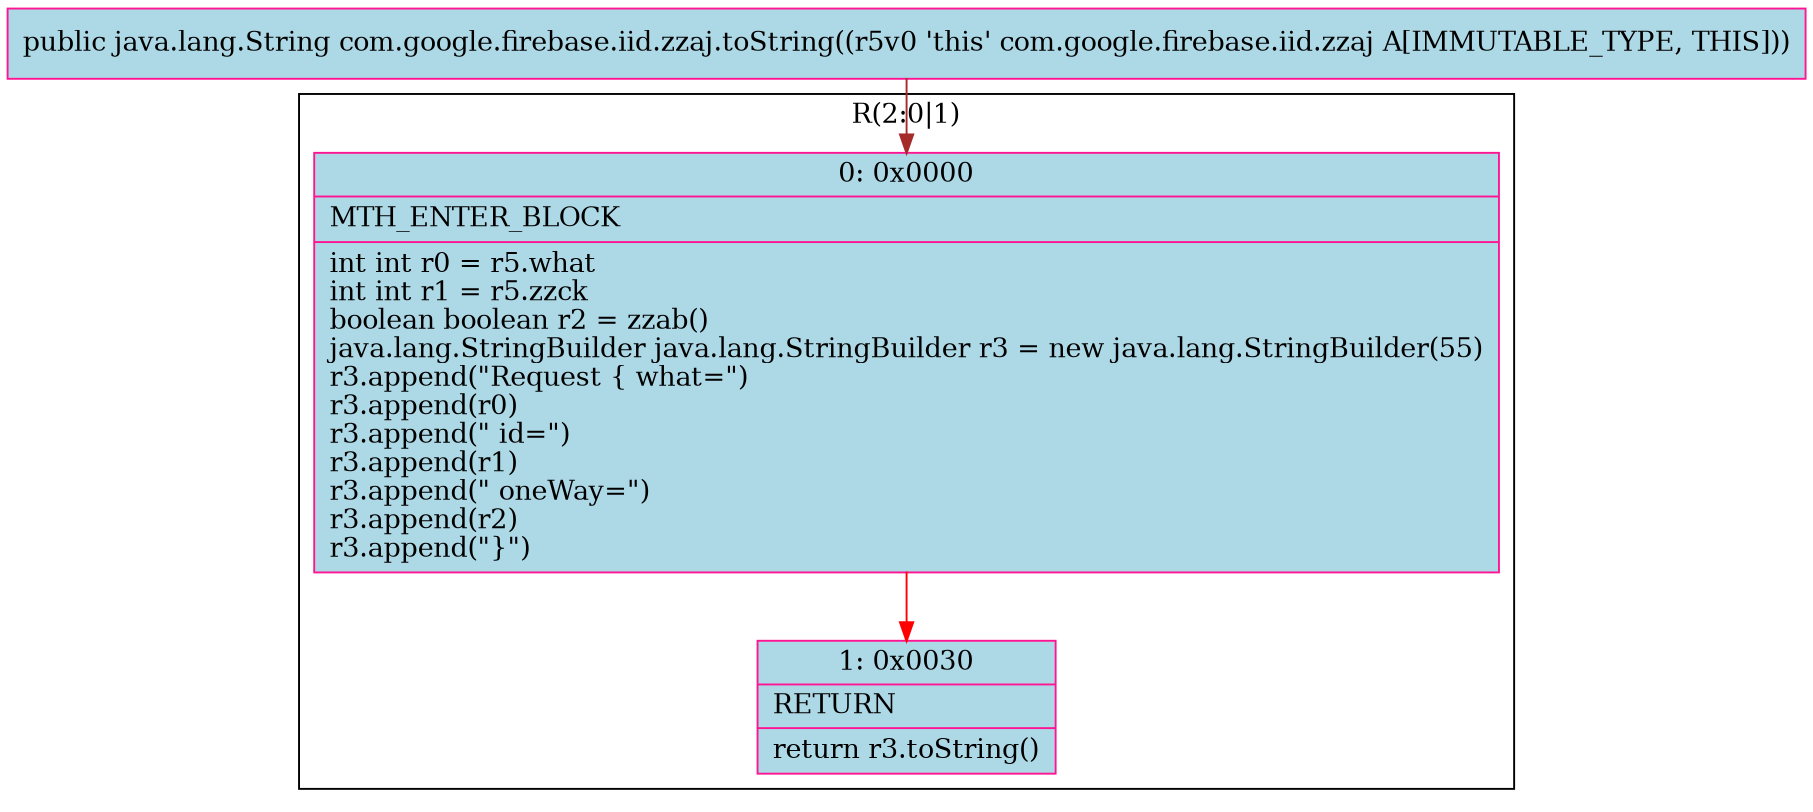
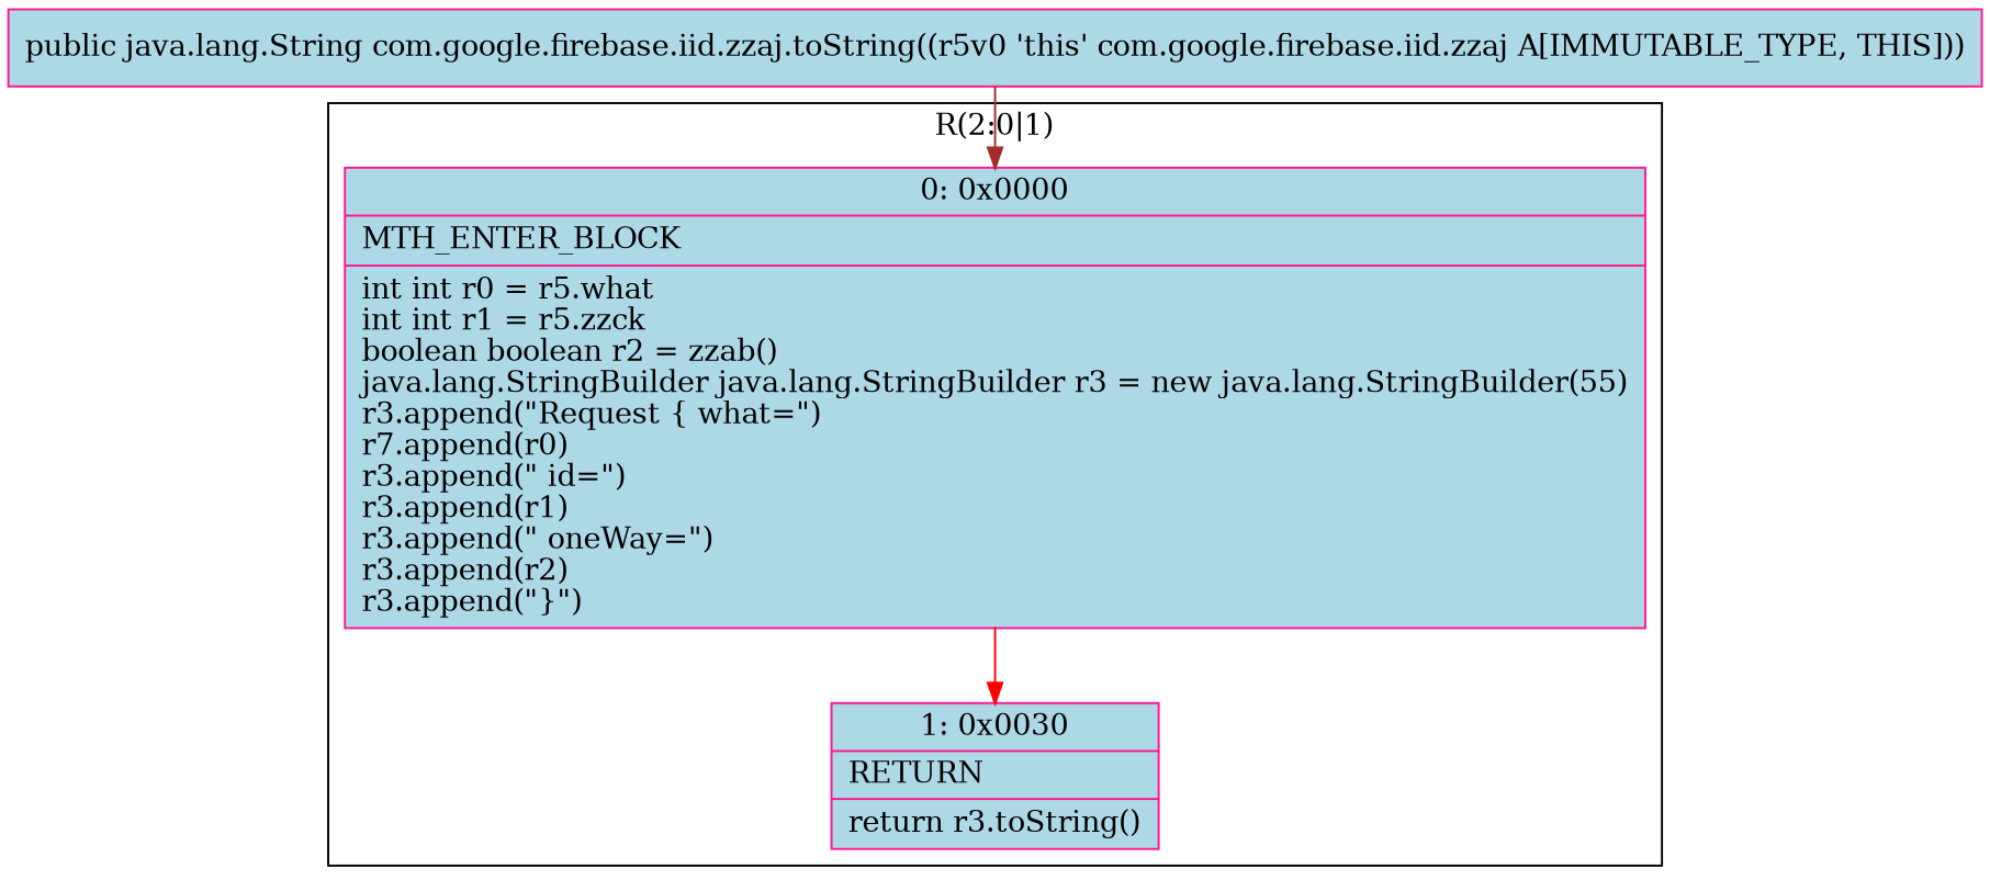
  digraph {
    node [color=deeppink shape=record style=filled fillcolor=lightblue]
-   n1 [label="{0\:\ 0x0000|MTH_ENTER_BLOCK\l|int int r0 = r5.what\lint int r1 = r5.zzck\lboolean boolean r2 = zzab()\ljava.lang.StringBuilder java.lang.StringBuilder r3 = new java.lang.StringBuilder(55)\lr3.append(\"Request \{ what=\")\lr3.append(r0)\lr3.append(\" id=\")\lr3.append(r1)\lr3.append(\" oneWay=\")\lr3.append(r2)\lr3.append(\"\}\")\l}"]
+   n1 [label="{0\:\ 0x0000|MTH_ENTER_BLOCK\l|int int r0 = r5.what\lint int r1 = r5.zzck\lboolean boolean r2 = zzab()\ljava.lang.StringBuilder java.lang.StringBuilder r3 = new java.lang.StringBuilder(55)\lr3.append(\"Request \{ what=\")\lr7.append(r0)\lr3.append(\" id=\")\lr3.append(r1)\lr3.append(\" oneWay=\")\lr3.append(r2)\lr3.append(\"\}\")\l}"]
    n2 [label="{1\:\ 0x0030|RETURN\l|return r3.toString()\l}"]
    n3 [label="{public java.lang.String com.google.firebase.iid.zzaj.toString((r5v0 'this' com.google.firebase.iid.zzaj A[IMMUTABLE_TYPE, THIS])) }"]
    subgraph cluster_1 {
      label="R(2:0|1)"
      n1
      n2
    }
    n1 -> n2 [color=red]
    n3 -> n1 [color=brown]
  }
